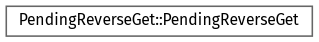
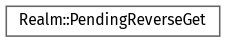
  digraph {
    rankdir=LR
    fontname="Fira Sans"
-   n1 [color=grey40 fillcolor=white fontname="Fira Sans" fontsize=10 height=0.2 label="PendingReverseGet::PendingReverseGet" shape=box style=filled width=0.4]
+   n1 [color=grey40 fillcolor=white fontname="Fira Sans" fontsize=10 height=0.2 label="Realm::PendingReverseGet" shape=box style=filled width=0.4]
  }
